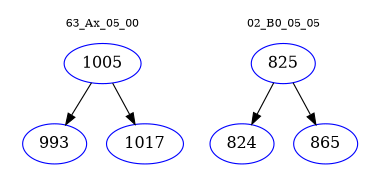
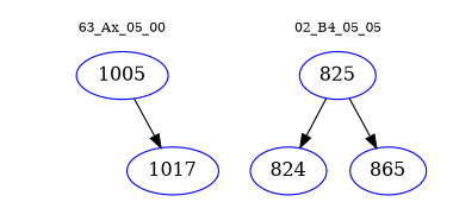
  digraph {
    node [color=blue]
    edge [color=black]
    n1 [label=1005]
-   n2 [label=993]
    n3 [label=1017]
    n4 [label=825]
    n5 [label=824]
    n6 [label=865]
    subgraph cluster_1 {
      color=white
      fontsize=10
      label="63_Ax_05_00"
      n1
-     n2
      n3
    }
    subgraph cluster_2 {
      color=white
      fontsize=10
-     label="02_B0_05_05"
+     label="02_B4_05_05"
      n4
      n5
      n6
    }
-   n1 -> n2
    n1 -> n3
    n4 -> n5
    n4 -> n6
  }
